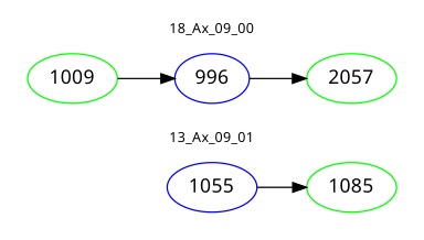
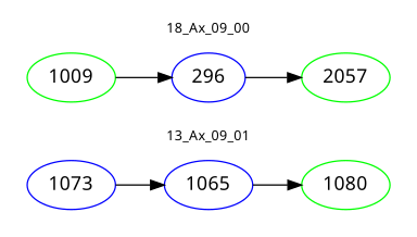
  digraph {
    fontname="Noto Sans"
    rankdir=LR
    node [color=blue fontname="Noto Sans"]
    edge [color=black fontname="Noto Sans"]
-   n2 [label=1055]
-   n3 [color=green label=1085]
+   n1 [label=1073]
+   n2 [label=1065]
+   n3 [color=green label=1080]
    n4 [color=green label=1009]
-   n5 [label=996]
+   n5 [label=296]
    n6 [color=green label=2057]
    subgraph cluster_1 {
      color=white
      fontsize=10
      label="13_Ax_09_01"
+     n1
      n2
      n3
    }
    subgraph cluster_2 {
      color=white
      fontsize=10
      label="18_Ax_09_00"
      n4
      n5
      n6
    }
+   n1 -> n2
    n2 -> n3
    n4 -> n5
    n5 -> n6
  }
